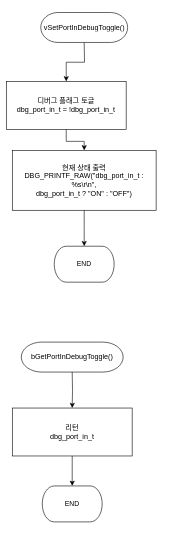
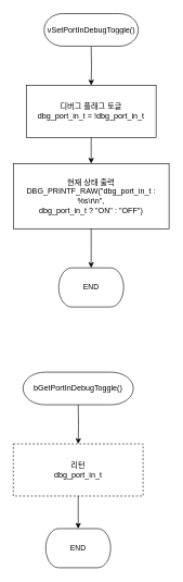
  <mxCell id="0" />
  <mxCell id="1" parent="0" />
- <mxCell id="2" value="디버그 플래그 토글&#10;dbg_port_in_t = !dbg_port_in_t" style="rounded=0;whiteSpace=wrap;html=1;strokeWidth=1;" parent="1" vertex="1"><mxGeometry x="10" y="135" width="200" height="80" as="geometry" /></mxCell>
+ <mxCell id="2" value="디버그 플래그 토글&#10;dbg_port_in_t = !dbg_port_in_t" style="rounded=0;whiteSpace=wrap;html=1;strokeWidth=1;" parent="1" vertex="1"><mxGeometry x="40" y="130" width="200" height="80" as="geometry" /></mxCell>
  <mxCell id="3" value="현재 상태 출력&#10;DBG_PRINTF_RAW(&quot;dbg_port_in_t : %s\r\n&quot;,&#10;dbg_port_in_t ? &quot;ON&quot; : &quot;OFF&quot;)" style="rounded=0;whiteSpace=wrap;html=1;strokeWidth=1;" parent="1" vertex="1"><mxGeometry x="20" y="250" width="240" height="100" as="geometry" /></mxCell>
  <mxCell id="4" style="edgeStyle=orthogonalEdgeStyle;rounded=0;orthogonalLoop=1;jettySize=auto;html=1;strokeWidth=1;" parent="1" target="2" edge="1"><mxGeometry relative="1" as="geometry"><mxPoint x="140" y="70" as="sourcePoint" /></mxGeometry></mxCell>
  <mxCell id="5" style="edgeStyle=orthogonalEdgeStyle;rounded=0;orthogonalLoop=1;jettySize=auto;html=1;strokeWidth=1;" parent="1" source="2" target="3" edge="1"><mxGeometry relative="1" as="geometry" /></mxCell>
  <mxCell id="6" style="edgeStyle=orthogonalEdgeStyle;rounded=0;orthogonalLoop=1;jettySize=auto;html=1;strokeWidth=1;" parent="1" source="3" edge="1"><mxGeometry relative="1" as="geometry"><mxPoint x="140" y="410" as="targetPoint" /></mxGeometry></mxCell>
  <mxCell id="7" value="&lt;div style=&quot;font-size: 1px&quot;&gt;&lt;font style=&quot;font-size:11.29px;font-family:Arial;color:#000000;direction:ltr;letter-spacing:0px;line-height:120%;opacity:1&quot;&gt;&lt;span style=&quot;font-family: Helvetica; font-size: 12px;&quot;&gt;vSetPortInDebugToggle()&lt;/span&gt;&lt;br&gt;&lt;/font&gt;&lt;/div&gt;" style="verticalAlign=middle;align=center;overflow=width;vsdxID=2;fillColor=#FFFFFF;gradientColor=none;shape=stencil(tVLLDsIgEPwajiQIMfFe638Qu22JCM2Ctv69kK0Rm9qDibeZndkXC1NV6PUATIoQ0V9gNE3smToyKY3rAU1MiKmaqar1CB36m2uIDzo7M7r6e64wUZ4UOUWKB9GdIH4irzWu8B42vRrPScNFXZzN+5mvl3qJXE8mcPRRR+Pdh2Y1dsBTE95a3c0TkBRGgKEIb6wg1/r+ssCXd/vLCgm8z9caa+n6pb48dwrRV1H1Ew==);strokeColor=#000000;spacingTop=-1;spacingBottom=-1;spacingLeft=-1;spacingRight=-1;points=[[0.5,1,0],[0.5,0,0],[0,0.5,0],[1,0.5,0]];labelBackgroundColor=none;rounded=0;html=1;whiteSpace=wrap;strokeWidth=1;" parent="1" vertex="1"><mxGeometry x="67.5" y="20" width="145" height="50" as="geometry" /></mxCell>
  <mxCell id="8" value="&lt;div style=&quot;font-size: 1px&quot;&gt;&lt;font style=&quot;font-size:11.29px;font-family:Arial;color:#000000;direction:ltr;letter-spacing:0px;line-height:120%;opacity:1&quot;&gt;END&lt;br/&gt;&lt;/font&gt;&lt;/div&gt;" style="verticalAlign=middle;align=center;overflow=width;vsdxID=77;fillColor=#FFFFFF;gradientColor=none;shape=stencil(tVLLDsIgEPwajiQIMfFe638Qu22JCM2Ctv69kK0Rm9qDibeZndkXC1NV6PUATIoQ0V9gNE3smToyKY3rAU1MiKmaqar1CB36m2uIDzo7M7r6e64wUZ4UOUWKB9GdIH4irzWu8B42vRrPScNFXZzN+5mvl3qJXE8mcPRRR+Pdh2Y1dsBTE95a3c0TkBRGgKEIb6wg1/r+ssCXd/vLCgm8z9caa+n6pb48dwrRV1H1Ew==);strokeColor=#000000;spacingTop=-1;spacingBottom=-1;spacingLeft=-1;spacingRight=-1;points=[[0.5,1,0],[0.5,0,0],[0,0.5,0],[1,0.5,0]];labelBackgroundColor=none;rounded=0;html=1;whiteSpace=wrap;" parent="1" vertex="1"><mxGeometry x="90" y="410" width="100" height="60" as="geometry" /></mxCell>
- <mxCell id="9" value="리턴&lt;br&gt;dbg_port_in_t" style="rounded=0;whiteSpace=wrap;html=1;strokeWidth=1;" parent="1" vertex="1"><mxGeometry x="20" y="680" width="200" height="80" as="geometry" /></mxCell>
+ <mxCell id="9" value="리턴&lt;br&gt;dbg_port_in_t" style="rounded=0;whiteSpace=wrap;html=1;strokeWidth=1;dashed=1;" parent="1" vertex="1"><mxGeometry x="20" y="680" width="200" height="80" as="geometry" /></mxCell>
  <mxCell id="10" style="edgeStyle=orthogonalEdgeStyle;rounded=0;orthogonalLoop=1;jettySize=auto;html=1;strokeWidth=1;" parent="1" target="9" edge="1"><mxGeometry relative="1" as="geometry"><mxPoint x="120" y="620" as="sourcePoint" /></mxGeometry></mxCell>
  <mxCell id="11" style="edgeStyle=orthogonalEdgeStyle;rounded=0;orthogonalLoop=1;jettySize=auto;html=1;strokeWidth=1;entryX=0.5;entryY=0;entryDx=0;entryDy=0;entryPerimeter=0;" parent="1" source="9" target="13" edge="1"><mxGeometry relative="1" as="geometry"><mxPoint x="120" y="800" as="targetPoint" /></mxGeometry></mxCell>
  <mxCell id="12" value="bGetPortInDebugToggle&lt;span style=&quot;letter-spacing: 0px; background-color: initial;&quot;&gt;()&lt;/span&gt;" style="verticalAlign=middle;align=center;overflow=width;vsdxID=2;fillColor=#FFFFFF;gradientColor=none;shape=stencil(tVLLDsIgEPwajiQIMfFe638Qu22JCM2Ctv69kK0Rm9qDibeZndkXC1NV6PUATIoQ0V9gNE3smToyKY3rAU1MiKmaqar1CB36m2uIDzo7M7r6e64wUZ4UOUWKB9GdIH4irzWu8B42vRrPScNFXZzN+5mvl3qJXE8mcPRRR+Pdh2Y1dsBTE95a3c0TkBRGgKEIb6wg1/r+ssCXd/vLCgm8z9caa+n6pb48dwrRV1H1Ew==);strokeColor=#000000;spacingTop=-1;spacingBottom=-1;spacingLeft=-1;spacingRight=-1;points=[[0.5,1,0],[0.5,0,0],[0,0.5,0],[1,0.5,0]];labelBackgroundColor=none;rounded=0;html=1;whiteSpace=wrap;strokeWidth=1;" parent="1" vertex="1"><mxGeometry x="35" y="570" width="170" height="50" as="geometry" /></mxCell>
  <mxCell id="13" value="&lt;div style=&quot;font-size: 1px&quot;&gt;&lt;font style=&quot;font-size:11.29px;font-family:Arial;color:#000000;direction:ltr;letter-spacing:0px;line-height:120%;opacity:1&quot;&gt;END&lt;br/&gt;&lt;/font&gt;&lt;/div&gt;" style="verticalAlign=middle;align=center;overflow=width;vsdxID=77;fillColor=#FFFFFF;gradientColor=none;shape=stencil(tVLLDsIgEPwajiQIMfFe638Qu22JCM2Ctv69kK0Rm9qDibeZndkXC1NV6PUATIoQ0V9gNE3smToyKY3rAU1MiKmaqar1CB36m2uIDzo7M7r6e64wUZ4UOUWKB9GdIH4irzWu8B42vRrPScNFXZzN+5mvl3qJXE8mcPRRR+Pdh2Y1dsBTE95a3c0TkBRGgKEIb6wg1/r+ssCXd/vLCgm8z9caa+n6pb48dwrRV1H1Ew==);strokeColor=#000000;spacingTop=-1;spacingBottom=-1;spacingLeft=-1;spacingRight=-1;points=[[0.5,1,0],[0.5,0,0],[0,0.5,0],[1,0.5,0]];labelBackgroundColor=none;rounded=0;html=1;whiteSpace=wrap;" parent="1" vertex="1"><mxGeometry x="70" y="810" width="100" height="60" as="geometry" /></mxCell>
